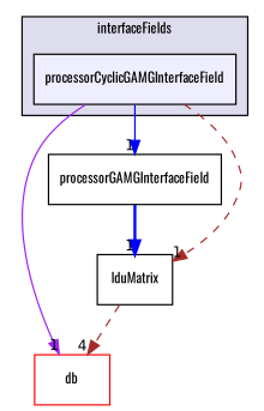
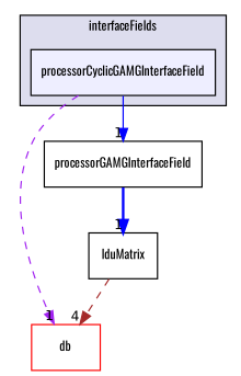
  digraph {
    compound=true
    fontname=Oswald
    node [fontname=Oswald fontsize=10 shape=box]
    edge [color=blue fontname=Oswald headlabel=1 labeldistance=1.5 labelfontname=Helvetica labelfontsize=10 style=solid]
    n1 [fillcolor="#eeeeff" label=processorCyclicGAMGInterfaceField pencolor=black style=filled]
    n2 [color=red label=db]
    n3 [label=processorGAMGInterfaceField]
    n4 [label=lduMatrix]
    subgraph cluster_1 {
      bgcolor="#ddddee"
      fontsize=10
      label=interfaceFields
      pencolor=black
      n1
    }
-   n1 -> n2 [color=purple]
+   n1 -> n2 [color=purple style=dashed]
    n1 -> n3
-   n1 -> n4 [color=brown style=dashed]
    n3 -> n4 [style=bold]
    n4 -> n2 [color=brown headlabel=4 style=dashed]
  }
